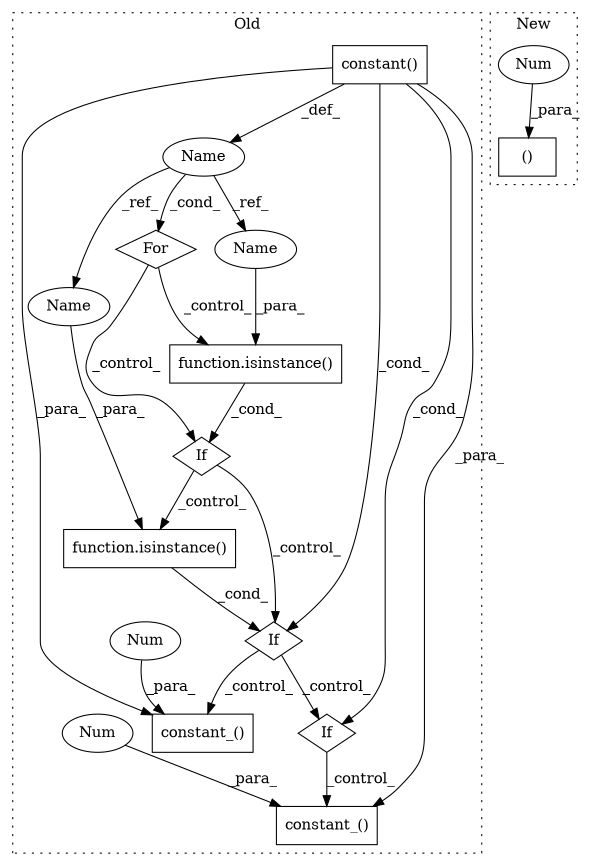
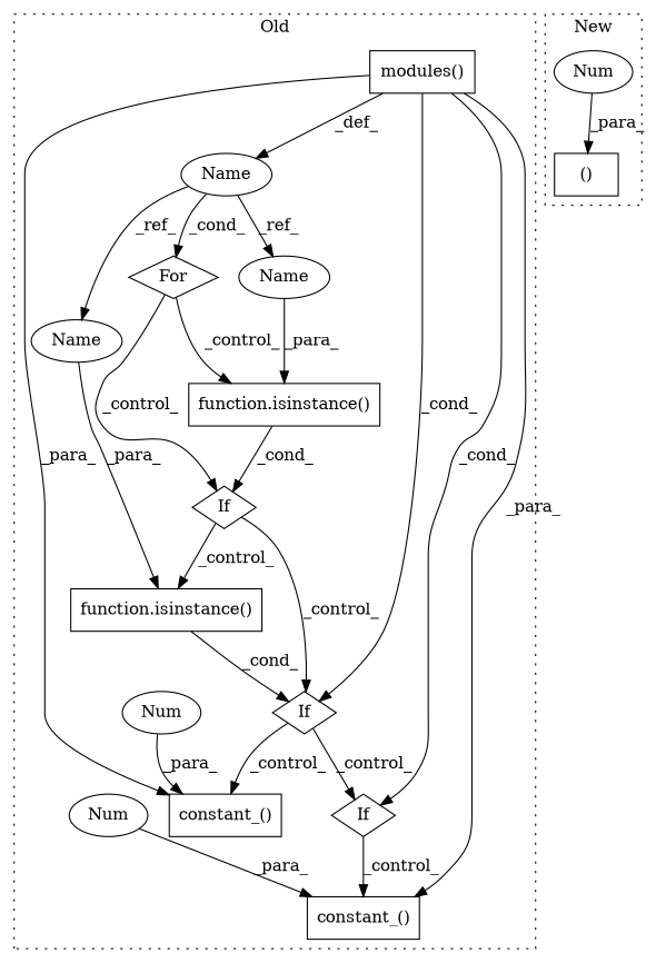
  digraph {
    node [a=75 l=1 shape=box]
    n1 [l="11,1" label="function.isinstance()" s="2721,2749"]
    n2 [a=87 label=Name s=2593 shape=ellipse]
    n3 [a=96 l="0,18" label=If s="2721,2783" shape=diamond]
    n4 [a=107 l="4,14" label=For s="2589,2612" shape=diamond]
-   n5 [l=14 label="constant()" s=2598]
+   n5 [l=14 label="modules()" s=2598]
    n6 [a=96 l="3,18" label=If s="2626,2653" shape=diamond]
    n7 [l="18,1" label="constant_()" s="2801,2830"]
    n8 [a=96 l="0,18" label=If s="2894,2918" shape=diamond]
    n9 [l="18,1" label="constant_()" s="2985,3012"]
    n10 [l="11,1" label="function.isinstance()" s="2629,2652"]
    n11 [a=76 label=Num s=2829 shape=ellipse]
    n12 [a=76 label=Num s=3011 shape=ellipse]
    n13 [a=87 label=Name s=2640 shape=ellipse]
    n14 [a=87 label=Name s=2732 shape=ellipse]
    n15 [a=54 l=3 label="()" s=2332]
    n16 [a=76 label=Num s=2334 shape=ellipse]
    subgraph cluster_1 {
      label=Old
      style=dotted
      n1
      n2
      n3
      n4
      n5
      n6
      n7
      n8
      n9
      n10
      n11
      n12
      n13
      n14
    }
    subgraph cluster_2 {
      label=New
      style=dotted
      n15
      n16
    }
    n1 -> n3 [label=_cond_]
    n2 -> n4 [label=_cond_]
    n2 -> n13 [label=_ref_]
    n2 -> n14 [label=_ref_]
    n3 -> n7 [label=_control_]
    n3 -> n8 [label=_control_]
    n4 -> n6 [label=_control_]
    n4 -> n10 [label=_control_]
    n5 -> n2 [label=_def_]
    n5 -> n3 [label=_cond_]
    n5 -> n7 [label=_para_]
    n5 -> n8 [label=_cond_]
    n5 -> n9 [label=_para_]
    n6 -> n1 [label=_control_]
    n6 -> n3 [label=_control_]
    n8 -> n9 [label=_control_]
    n10 -> n6 [label=_cond_]
    n11 -> n7 [label=_para_]
    n12 -> n9 [label=_para_]
    n13 -> n10 [label=_para_]
    n14 -> n1 [label=_para_]
    n16 -> n15 [label=_para_]
  }
